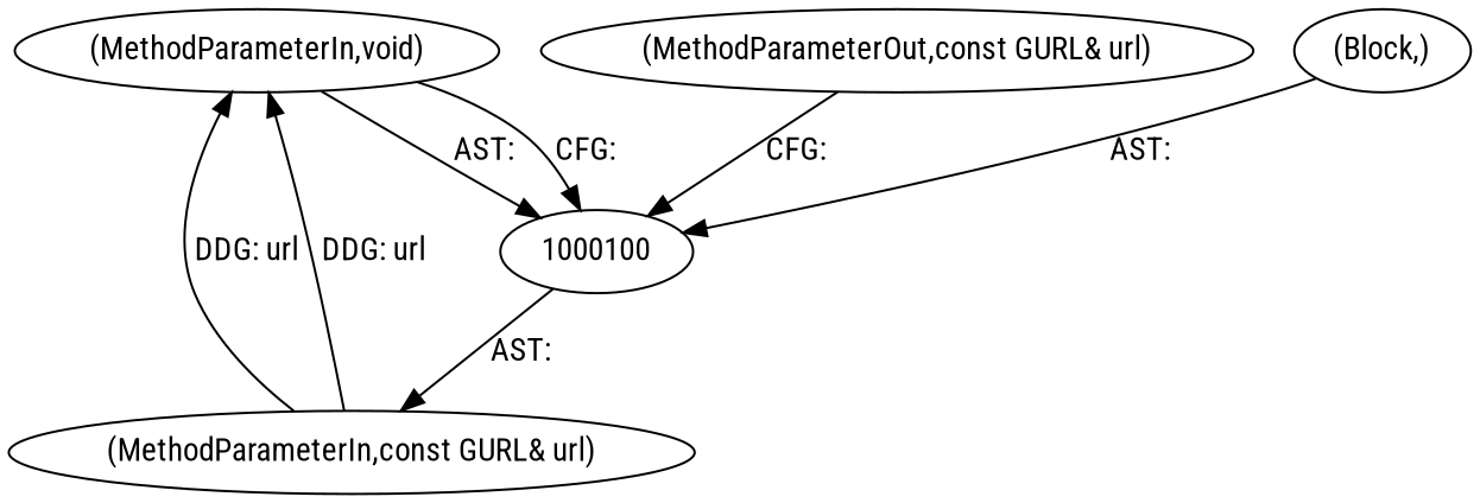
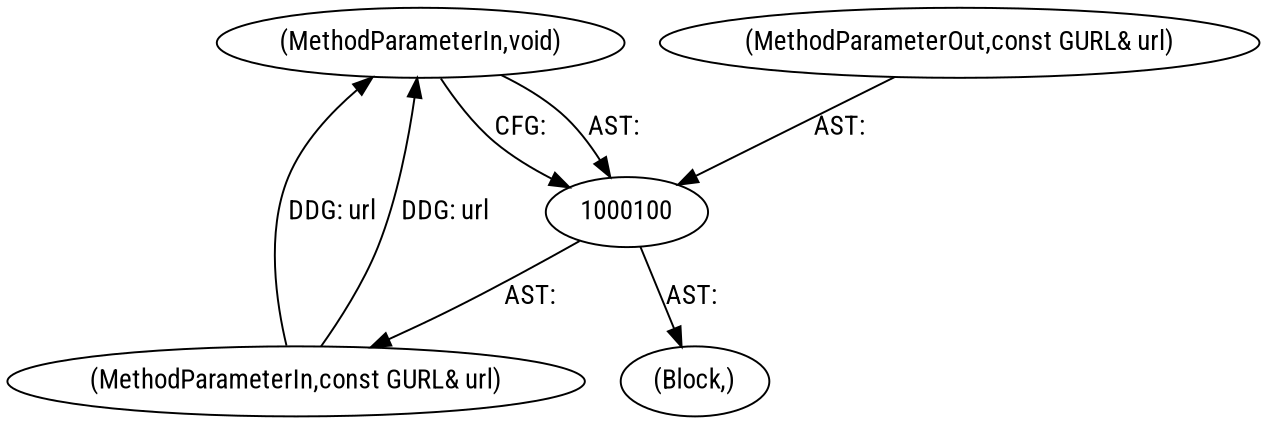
  digraph {
    fontname="Roboto Condensed"
    node [fontname="Roboto Condensed"]
    edge [fontname="Roboto Condensed"]
    n1 [label="(MethodParameterIn,void)"]
    1000100
    n3 [label="(MethodParameterIn,const GURL& url)"]
    n4 [label="(MethodParameterOut,const GURL& url)"]
    n5 [label="(Block,)"]
    n1 -> 1000100 [label="AST: "]
    n1 -> 1000100 [label="CFG: "]
    1000100 -> n3 [label="AST: "]
    n3 -> n1 [label="DDG: url"]
    n3 -> n1 [label="DDG: url"]
-   n4 -> 1000100 [label="CFG: "]
-   n5 -> 1000100 [label="AST: "]
+   n4 -> 1000100 [label="AST: "]
+   1000100 -> n5 [label="AST: "]
  }
